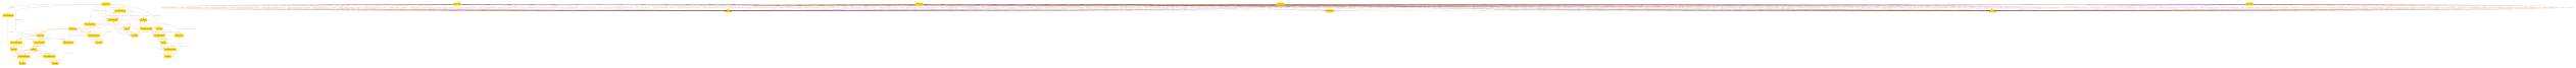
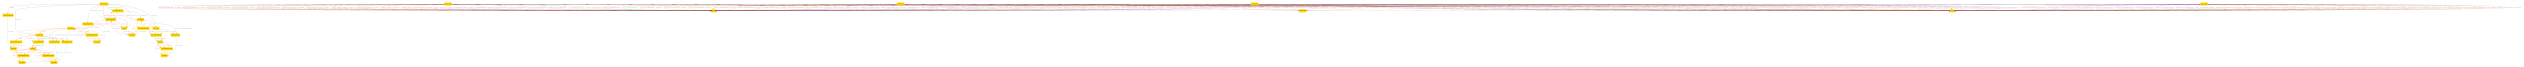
  digraph {
    fontname="IBM Plex Mono"
    fontsize=12
    rankdir=TB
    node [color="#ffd700" fontcolor="#000000" fontname="IBM Plex Mono" fontsize=12 shape=box style="filled, solid"]
    edge [color="#a65628" dir=forward fontcolor="#a65628" fontname="IBM Plex Mono" fontsize=12 style=solid uuid="<Function0, ReturnStatement2>" weight=1]
    n1 [label=AssignStatement uuid=AssignStatement]
    n2 [label=CallExpr1 uuid=CallExpr1]
    n3 [label=Variable5 uuid=Variable5]
    n4 [label=VarDecl uuid=VarDecl]
    n5 [label=Function0 uuid=Function0]
    n6 [label=Variable0 uuid=Variable0]
    n7 [label=Variable1 uuid=Variable1]
    n8 [label=VariableReference2 uuid=VariableReference2]
    n9 [label=VariableReference4 uuid=VariableReference4]
    n10 [label=FormalParameter1 uuid=FormalParameter1]
+   n11 [label=FormalParameter0 uuid=FormalParameter0]
    n12 [label=ReturnStatement2 uuid=ReturnStatement2]
    n13 [label=Variable3 uuid=Variable3]
    n14 [label=Variable4 uuid=Variable4]
    n15 [label=ReturnStatement0 uuid=ReturnStatement0]
    n16 [label=CallExpr0 uuid=CallExpr0]
    n17 [label=Function1 uuid=Function1]
    n18 [label=VariableReference0 uuid=VariableReference0]
    n19 [label=MainFunction2 uuid=FormalParameter2]
    n20 [label=ReturnStatement1 uuid=ReturnStatement1]
    n21 [label=Variable2 uuid=Variable2]
    n22 [label=NotExpr uuid=NotExpr]
    n23 [label=VariableReference1 uuid=VariableReference1]
    n24 [label=AndExpr uuid=AndExpr]
    n25 [label=VariableReference3 uuid=VariableReference3]
    n26 [label=VariableReference5 uuid=VariableReference5]
    n27 [label=MainFunction uuid=MainFunction]
    n28 [label=FormalParameter3 uuid=FormalParameter3]
    n29 [label=FormalParameter4 uuid=FormalParameter4]
    n30 [label=Execution0 uuid=Execution0]
    n31 [label=False uuid=False]
    n32 [label=True uuid=True]
    n33 [label=Undefined uuid=Undefined]
    n34 [label=Execution1 uuid=Execution1]
    n35 [label=Execution2 uuid=Execution2]
    n36 [label=Execution3 uuid=Execution3]
    n1 -> n2 [color="#e41a1c" fontcolor="#e41a1c" label="$exprs" uuid="<AssignStatement, CallExpr1>"]
    n1 -> n2 [color="#e41a1c" fontcolor="#e41a1c" label=assignedValue uuid="<AssignStatement, CallExpr1>"]
    n1 -> n3 [color="#984ea3" fontcolor="#984ea3" label=declaredVar uuid="<AssignStatement, Variable5>"]
    n1 -> n4 [label=predecessor uuid="<AssignStatement, VarDecl>"]
    n1 -> n4 [color="#e41a1c" dir=back fontcolor="#e41a1c" label=successor uuid="<VarDecl, AssignStatement>"]
    n2 -> n5 [color="#ff7f00" fontcolor="#ff7f00" label=function uuid="<CallExpr1, Function0>"]
    n2 -> n6 [color="#ff7f00" fontcolor="#ff7f00" label="$reads" uuid="<CallExpr1, Variable0>"]
    n2 -> n7 [color="#ff7f00" fontcolor="#ff7f00" label="$reads" uuid="<CallExpr1, Variable1>"]
    n2 -> n8 [color="#ff7f00" fontcolor="#ff7f00" label=children uuid="<CallExpr1, VariableReference2>"]
    n2 -> n8 [color="#e41a1c" dir=back fontcolor="#e41a1c" label=parent uuid="<VariableReference2, CallExpr1>"]
    n2 -> n9 [color="#ff7f00" fontcolor="#ff7f00" label=children uuid="<CallExpr1, VariableReference4>"]
    n2 -> n10 [color="#377eb8" fontcolor="#377eb8" label="actuals [VariableReference2]" uuid="<CallExpr1, VariableReference2, FormalParameter1>"]
+   n2 -> n11 [color="#377eb8" fontcolor="#377eb8" label="actuals [VariableReference4]" uuid="<CallExpr1, VariableReference4, FormalParameter0>"]
    n4 -> n3 [color="#377eb8" fontcolor="#377eb8" label=declaredVar uuid="<VarDecl, Variable5>"]
    n5 -> n9 [color="#e41a1c" dir=back fontcolor="#e41a1c" label=parent uuid="<VariableReference4, CallExpr1>"]
    n5 -> n10 [label=formals uuid="<Function0, FormalParameter1>"]
+   n5 -> n11 [label=formals uuid="<Function0, FormalParameter0>"]
    n5 -> n12 [color="#4daf4a" fontcolor="#4daf4a" label="$statements"]
    n5 -> n12 [color="#e41a1c" fontcolor="#e41a1c" label=firstStmt]
    n5 -> n12 [color="#4daf4a" fontcolor="#4daf4a" label=returnStmt]
    n8 -> n6 [color="#ff7f00" fontcolor="#ff7f00" label="$reads" uuid="<VariableReference2, Variable0>"]
    n8 -> n6 [color="#ff7f00" fontcolor="#ff7f00" label=referredVar uuid="<VariableReference2, Variable0>"]
    n9 -> n7 [color="#ff7f00" fontcolor="#ff7f00" label="$reads" uuid="<VariableReference4, Variable1>"]
    n9 -> n7 [color="#ff7f00" fontcolor="#ff7f00" label=referredVar uuid="<VariableReference4, Variable1>"]
    n10 -> n13 [color="#4daf4a" fontcolor="#4daf4a" label=declaredVar uuid="<FormalParameter1, Variable3>"]
+   n11 -> n14 [color="#4daf4a" fontcolor="#4daf4a" label=declaredVar uuid="<FormalParameter0, Variable4>"]
    n12 -> n24 [color="#e41a1c" fontcolor="#e41a1c" label="$exprs" uuid="<ReturnStatement2, AndExpr>"]
    n12 -> n24 [color="#377eb8" fontcolor="#377eb8" label=returnValue uuid="<ReturnStatement2, AndExpr>"]
    n15 -> n1 [label=predecessor uuid="<ReturnStatement0, AssignStatement>"]
    n15 -> n1 [color="#e41a1c" dir=back fontcolor="#e41a1c" label=successor uuid="<AssignStatement, ReturnStatement0>"]
    n15 -> n16 [color="#e41a1c" fontcolor="#e41a1c" label="$exprs" uuid="<ReturnStatement0, CallExpr0>"]
    n15 -> n16 [color="#377eb8" fontcolor="#377eb8" label=returnValue uuid="<ReturnStatement0, CallExpr0>"]
    n16 -> n3 [color="#ff7f00" fontcolor="#ff7f00" label="$reads" uuid="<CallExpr0, Variable5>"]
    n16 -> n17 [color="#ff7f00" fontcolor="#ff7f00" label=function uuid="<CallExpr0, Function1>"]
    n16 -> n18 [color="#ff7f00" fontcolor="#ff7f00" label=children uuid="<CallExpr0, VariableReference0>"]
    n16 -> n18 [color="#e41a1c" dir=back fontcolor="#e41a1c" label=parent uuid="<VariableReference0, CallExpr0>"]
    n16 -> n19 [color="#377eb8" fontcolor="#377eb8" label="actuals [VariableReference0]" uuid="<CallExpr0, VariableReference0, FormalParameter2>"]
    n17 -> n19 [label=formals uuid="<Function1, FormalParameter2>"]
    n17 -> n20 [color="#4daf4a" fontcolor="#4daf4a" label="$statements" uuid="<Function1, ReturnStatement1>"]
    n17 -> n20 [color="#e41a1c" fontcolor="#e41a1c" label=firstStmt uuid="<Function1, ReturnStatement1>"]
    n17 -> n20 [color="#4daf4a" fontcolor="#4daf4a" label=returnStmt uuid="<Function1, ReturnStatement1>"]
    n18 -> n3 [color="#ff7f00" fontcolor="#ff7f00" label="$reads" uuid="<VariableReference0, Variable5>"]
    n18 -> n3 [color="#ff7f00" fontcolor="#ff7f00" label=referredVar uuid="<VariableReference0, Variable5>"]
    n19 -> n21 [color="#4daf4a" fontcolor="#4daf4a" label=declaredVar uuid="<FormalParameter2, Variable2>"]
    n20 -> n22 [color="#e41a1c" fontcolor="#e41a1c" label="$exprs" uuid="<ReturnStatement1, NotExpr>"]
    n20 -> n22 [color="#377eb8" fontcolor="#377eb8" label=returnValue uuid="<ReturnStatement1, NotExpr>"]
    n22 -> n21 [color="#ff7f00" fontcolor="#ff7f00" label="$reads" uuid="<NotExpr, Variable2>"]
    n22 -> n23 [label=child uuid="<NotExpr, VariableReference1>"]
    n22 -> n23 [color="#ff7f00" fontcolor="#ff7f00" label=children uuid="<NotExpr, VariableReference1>"]
    n22 -> n23 [color="#e41a1c" dir=back fontcolor="#e41a1c" label=parent uuid="<VariableReference1, NotExpr>"]
    n23 -> n21 [color="#ff7f00" fontcolor="#ff7f00" label="$reads" uuid="<VariableReference1, Variable2>"]
    n23 -> n21 [color="#ff7f00" fontcolor="#ff7f00" label=referredVar uuid="<VariableReference1, Variable2>"]
    n24 -> n13 [color="#ff7f00" fontcolor="#ff7f00" label="$reads" uuid="<AndExpr, Variable3>"]
    n24 -> n14 [color="#ff7f00" fontcolor="#ff7f00" label="$reads" uuid="<AndExpr, Variable4>"]
    n24 -> n25 [color="#ff7f00" fontcolor="#ff7f00" label=children uuid="<AndExpr, VariableReference3>"]
    n24 -> n25 [color="#e41a1c" dir=back fontcolor="#e41a1c" label=parent uuid="<VariableReference3, AndExpr>"]
    n24 -> n25 [color="#984ea3" fontcolor="#984ea3" label=rightChild uuid="<AndExpr, VariableReference3>"]
    n24 -> n26 [color="#ff7f00" fontcolor="#ff7f00" label=children uuid="<AndExpr, VariableReference5>"]
    n24 -> n26 [color="#984ea3" fontcolor="#984ea3" label=leftChild uuid="<AndExpr, VariableReference5>"]
    n24 -> n26 [color="#e41a1c" dir=back fontcolor="#e41a1c" label=parent uuid="<VariableReference5, AndExpr>"]
    n25 -> n13 [color="#ff7f00" fontcolor="#ff7f00" label="$reads" uuid="<VariableReference3, Variable3>"]
    n25 -> n13 [color="#ff7f00" fontcolor="#ff7f00" label=referredVar uuid="<VariableReference3, Variable3>"]
    n26 -> n14 [color="#ff7f00" fontcolor="#ff7f00" label="$reads" uuid="<VariableReference5, Variable4>"]
    n26 -> n14 [color="#ff7f00" fontcolor="#ff7f00" label=referredVar uuid="<VariableReference5, Variable4>"]
    n27 -> n1 [color="#4daf4a" fontcolor="#4daf4a" label="$statements" uuid="<MainFunction, AssignStatement>"]
    n27 -> n4 [color="#4daf4a" fontcolor="#4daf4a" label="$statements" uuid="<MainFunction, VarDecl>"]
    n27 -> n4 [color="#e41a1c" fontcolor="#e41a1c" label=firstStmt uuid="<MainFunction, VarDecl>"]
    n27 -> n5 [label="$functions" uuid="<MainFunction, Function0>"]
    n27 -> n15 [color="#4daf4a" fontcolor="#4daf4a" label="$statements" uuid="<MainFunction, ReturnStatement0>"]
    n27 -> n15 [color="#4daf4a" fontcolor="#4daf4a" label=returnStmt uuid="<MainFunction, ReturnStatement0>"]
    n27 -> n17 [label="$functions" uuid="<MainFunction, Function1>"]
    n27 -> n28 [label=formals uuid="<MainFunction, FormalParameter3>"]
    n27 -> n29 [label=formals uuid="<MainFunction, FormalParameter4>"]
    n28 -> n7 [color="#4daf4a" fontcolor="#4daf4a" label=declaredVar uuid="<FormalParameter3, Variable1>"]
    n29 -> n6 [color="#4daf4a" fontcolor="#4daf4a" label=declaredVar uuid="<FormalParameter4, Variable0>"]
    n30 -> n31 [color="#984ea3" fontcolor="#984ea3" label="exprValue [AndExpr]" uuid="<Execution0, AndExpr, False>"]
    n30 -> n31 [color="#984ea3" fontcolor="#984ea3" label="exprValue [CallExpr1]" uuid="<Execution0, CallExpr1, False>"]
    n30 -> n31 [color="#984ea3" fontcolor="#984ea3" label="exprValue [VariableReference0]" uuid="<Execution0, VariableReference0, False>"]
    n30 -> n31 [color="#984ea3" fontcolor="#984ea3" label="exprValue [VariableReference1]" uuid="<Execution0, VariableReference1, False>"]
    n30 -> n31 [color="#984ea3" fontcolor="#984ea3" label="exprValue [VariableReference2]" uuid="<Execution0, VariableReference2, False>"]
    n30 -> n31 [color="#984ea3" fontcolor="#984ea3" label="exprValue [VariableReference3]" uuid="<Execution0, VariableReference3, False>"]
    n30 -> n31 [color="#984ea3" fontcolor="#984ea3" label="exprValue [VariableReference4]" uuid="<Execution0, VariableReference4, False>"]
    n30 -> n31 [color="#984ea3" fontcolor="#984ea3" label="exprValue [VariableReference5]" uuid="<Execution0, VariableReference5, False>"]
    n30 -> n31 [color="#4daf4a" fontcolor="#4daf4a" label="inputs [FormalParameter3]" uuid="<Execution0, FormalParameter3, False>"]
    n30 -> n31 [color="#4daf4a" fontcolor="#4daf4a" label="inputs [FormalParameter4]" uuid="<Execution0, FormalParameter4, False>"]
    n30 -> n31 [label="varValue [AssignStatement, Variable0]" uuid="<Execution0, AssignStatement, Variable0, False>"]
    n30 -> n31 [label="varValue [AssignStatement, Variable1]" uuid="<Execution0, AssignStatement, Variable1, False>"]
    n30 -> n31 [label="varValue [ReturnStatement0, Variable0]" uuid="<Execution0, ReturnStatement0, Variable0, False>"]
    n30 -> n31 [label="varValue [ReturnStatement0, Variable1]" uuid="<Execution0, ReturnStatement0, Variable1, False>"]
    n30 -> n31 [label="varValue [ReturnStatement0, Variable5]" uuid="<Execution0, ReturnStatement0, Variable5, False>"]
    n30 -> n31 [label="varValue [ReturnStatement1, Variable1]" uuid="<Execution0, ReturnStatement1, Variable1, False>"]
    n30 -> n31 [label="varValue [ReturnStatement1, Variable2]" uuid="<Execution0, ReturnStatement1, Variable2, False>"]
    n30 -> n31 [label="varValue [ReturnStatement2, Variable3]" uuid="<Execution0, ReturnStatement2, Variable3, False>"]
    n30 -> n31 [label="varValue [ReturnStatement2, Variable4]" uuid="<Execution0, ReturnStatement2, Variable4, False>"]
    n30 -> n31 [label="varValue [VarDecl, Variable0]" uuid="<Execution0, VarDecl, Variable0, False>"]
    n30 -> n31 [label="varValue [VarDecl, Variable1]" uuid="<Execution0, VarDecl, Variable1, False>"]
    n30 -> n32 [color="#984ea3" fontcolor="#984ea3" label="exprValue [CallExpr0]" uuid="<Execution0, CallExpr0, True>"]
    n30 -> n32 [color="#984ea3" fontcolor="#984ea3" label="exprValue [NotExpr]" uuid="<Execution0, NotExpr, True>"]
    n30 -> n32 [label="varValue [ReturnStatement1, Variable4]" uuid="<Execution0, ReturnStatement1, Variable4, True>"]
    n30 -> n32 [label="varValue [ReturnStatement2, Variable1]" uuid="<Execution0, ReturnStatement2, Variable1, True>"]
    n30 -> n32 [label="varValue [ReturnStatement2, Variable2]" uuid="<Execution0, ReturnStatement2, Variable2, True>"]
    n30 -> n33 [label="varValue [AssignStatement, Variable5]" uuid="<Execution0, AssignStatement, Variable5, Undefined>"]
    n34 -> n31 [color="#984ea3" fontcolor="#984ea3" label="exprValue [AndExpr]" uuid="<Execution1, AndExpr, False>"]
    n34 -> n31 [color="#984ea3" fontcolor="#984ea3" label="exprValue [CallExpr1]" uuid="<Execution1, CallExpr1, False>"]
    n34 -> n31 [color="#984ea3" fontcolor="#984ea3" label="exprValue [VariableReference0]" uuid="<Execution1, VariableReference0, False>"]
    n34 -> n31 [color="#984ea3" fontcolor="#984ea3" label="exprValue [VariableReference1]" uuid="<Execution1, VariableReference1, False>"]
    n34 -> n31 [color="#984ea3" fontcolor="#984ea3" label="exprValue [VariableReference2]" uuid="<Execution1, VariableReference2, False>"]
    n34 -> n31 [color="#984ea3" fontcolor="#984ea3" label="exprValue [VariableReference3]" uuid="<Execution1, VariableReference3, False>"]
    n34 -> n31 [color="#4daf4a" fontcolor="#4daf4a" label="inputs [FormalParameter4]" uuid="<Execution1, FormalParameter4, False>"]
    n34 -> n31 [label="varValue [AssignStatement, Variable0]" uuid="<Execution1, AssignStatement, Variable0, False>"]
    n34 -> n31 [label="varValue [ReturnStatement0, Variable0]" uuid="<Execution1, ReturnStatement0, Variable0, False>"]
    n34 -> n31 [label="varValue [ReturnStatement0, Variable5]" uuid="<Execution1, ReturnStatement0, Variable5, False>"]
    n34 -> n31 [label="varValue [ReturnStatement1, Variable1]" uuid="<Execution1, ReturnStatement1, Variable1, False>"]
    n34 -> n31 [label="varValue [ReturnStatement1, Variable2]" uuid="<Execution1, ReturnStatement1, Variable2, False>"]
    n34 -> n31 [label="varValue [ReturnStatement2, Variable2]" uuid="<Execution1, ReturnStatement2, Variable2, False>"]
    n34 -> n31 [label="varValue [ReturnStatement2, Variable3]" uuid="<Execution1, ReturnStatement2, Variable3, False>"]
    n34 -> n31 [label="varValue [VarDecl, Variable0]" uuid="<Execution1, VarDecl, Variable0, False>"]
    n34 -> n32 [color="#984ea3" fontcolor="#984ea3" label="exprValue [CallExpr0]" uuid="<Execution1, CallExpr0, True>"]
    n34 -> n32 [color="#984ea3" fontcolor="#984ea3" label="exprValue [NotExpr]" uuid="<Execution1, NotExpr, True>"]
    n34 -> n32 [color="#984ea3" fontcolor="#984ea3" label="exprValue [VariableReference4]" uuid="<Execution1, VariableReference4, True>"]
    n34 -> n32 [color="#984ea3" fontcolor="#984ea3" label="exprValue [VariableReference5]" uuid="<Execution1, VariableReference5, True>"]
    n34 -> n32 [color="#377eb8" fontcolor="#377eb8" label="inputs [FormalParameter3]" uuid="<Execution1, FormalParameter3, True>"]
    n34 -> n32 [label="varValue [AssignStatement, Variable1]" uuid="<Execution1, AssignStatement, Variable1, True>"]
    n34 -> n32 [label="varValue [ReturnStatement0, Variable1]" uuid="<Execution1, ReturnStatement0, Variable1, True>"]
    n34 -> n32 [label="varValue [ReturnStatement1, Variable3]" uuid="<Execution1, ReturnStatement1, Variable3, True>"]
    n34 -> n32 [label="varValue [ReturnStatement1, Variable4]" uuid="<Execution1, ReturnStatement1, Variable4, True>"]
    n34 -> n32 [label="varValue [ReturnStatement2, Variable1]" uuid="<Execution1, ReturnStatement2, Variable1, True>"]
    n34 -> n32 [label="varValue [ReturnStatement2, Variable4]" uuid="<Execution1, ReturnStatement2, Variable4, True>"]
    n34 -> n32 [label="varValue [VarDecl, Variable1]" uuid="<Execution1, VarDecl, Variable1, True>"]
    n34 -> n33 [label="varValue [AssignStatement, Variable5]" uuid="<Execution1, AssignStatement, Variable5, Undefined>"]
    n34 -> n33 [label="varValue [ReturnStatement1, Variable5]" uuid="<Execution1, ReturnStatement1, Variable5, Undefined>"]
    n35 -> n31 [color="#984ea3" fontcolor="#984ea3" label="exprValue [AndExpr]" uuid="<Execution2, AndExpr, False>"]
    n35 -> n31 [color="#984ea3" fontcolor="#984ea3" label="exprValue [CallExpr1]" uuid="<Execution2, CallExpr1, False>"]
    n35 -> n31 [color="#984ea3" fontcolor="#984ea3" label="exprValue [VariableReference0]" uuid="<Execution2, VariableReference0, False>"]
    n35 -> n31 [color="#984ea3" fontcolor="#984ea3" label="exprValue [VariableReference1]" uuid="<Execution2, VariableReference1, False>"]
    n35 -> n31 [color="#984ea3" fontcolor="#984ea3" label="exprValue [VariableReference4]" uuid="<Execution2, VariableReference4, False>"]
    n35 -> n31 [color="#984ea3" fontcolor="#984ea3" label="exprValue [VariableReference5]" uuid="<Execution2, VariableReference5, False>"]
    n35 -> n31 [color="#4daf4a" fontcolor="#4daf4a" label="inputs [FormalParameter3]" uuid="<Execution2, FormalParameter3, False>"]
    n35 -> n31 [label="varValue [AssignStatement, Variable1]" uuid="<Execution2, AssignStatement, Variable1, False>"]
    n35 -> n31 [label="varValue [ReturnStatement0, Variable1]" uuid="<Execution2, ReturnStatement0, Variable1, False>"]
    n35 -> n31 [label="varValue [ReturnStatement0, Variable5]" uuid="<Execution2, ReturnStatement0, Variable5, False>"]
    n35 -> n31 [label="varValue [ReturnStatement1, Variable2]" uuid="<Execution2, ReturnStatement1, Variable2, False>"]
    n35 -> n31 [label="varValue [ReturnStatement2, Variable2]" uuid="<Execution2, ReturnStatement2, Variable2, False>"]
    n35 -> n31 [label="varValue [ReturnStatement2, Variable4]" uuid="<Execution2, ReturnStatement2, Variable4, False>"]
    n35 -> n31 [label="varValue [VarDecl, Variable1]" uuid="<Execution2, VarDecl, Variable1, False>"]
    n35 -> n32 [color="#984ea3" fontcolor="#984ea3" label="exprValue [CallExpr0]" uuid="<Execution2, CallExpr0, True>"]
    n35 -> n32 [color="#984ea3" fontcolor="#984ea3" label="exprValue [NotExpr]" uuid="<Execution2, NotExpr, True>"]
    n35 -> n32 [color="#984ea3" fontcolor="#984ea3" label="exprValue [VariableReference2]" uuid="<Execution2, VariableReference2, True>"]
    n35 -> n32 [color="#984ea3" fontcolor="#984ea3" label="exprValue [VariableReference3]" uuid="<Execution2, VariableReference3, True>"]
    n35 -> n32 [color="#377eb8" fontcolor="#377eb8" label="inputs [FormalParameter4]" uuid="<Execution2, FormalParameter4, True>"]
    n35 -> n32 [label="varValue [AssignStatement, Variable0]" uuid="<Execution2, AssignStatement, Variable0, True>"]
    n35 -> n32 [label="varValue [ReturnStatement0, Variable0]" uuid="<Execution2, ReturnStatement0, Variable0, True>"]
    n35 -> n32 [label="varValue [ReturnStatement1, Variable1]" uuid="<Execution2, ReturnStatement1, Variable1, True>"]
    n35 -> n32 [label="varValue [ReturnStatement1, Variable3]" uuid="<Execution2, ReturnStatement1, Variable3, True>"]
    n35 -> n32 [label="varValue [ReturnStatement1, Variable4]" uuid="<Execution2, ReturnStatement1, Variable4, True>"]
    n35 -> n32 [label="varValue [ReturnStatement2, Variable1]" uuid="<Execution2, ReturnStatement2, Variable1, True>"]
    n35 -> n32 [label="varValue [ReturnStatement2, Variable3]" uuid="<Execution2, ReturnStatement2, Variable3, True>"]
    n35 -> n32 [label="varValue [VarDecl, Variable0]" uuid="<Execution2, VarDecl, Variable0, True>"]
    n35 -> n33 [label="varValue [AssignStatement, Variable5]" uuid="<Execution2, AssignStatement, Variable5, Undefined>"]
    n36 -> n31 [color="#984ea3" fontcolor="#984ea3" label="exprValue [CallExpr0]" uuid="<Execution3, CallExpr0, False>"]
    n36 -> n31 [color="#984ea3" fontcolor="#984ea3" label="exprValue [NotExpr]" uuid="<Execution3, NotExpr, False>"]
    n36 -> n31 [label="varValue [ReturnStatement1, Variable4]" uuid="<Execution3, ReturnStatement1, Variable4, False>"]
    n36 -> n32 [color="#984ea3" fontcolor="#984ea3" label="exprValue [AndExpr]" uuid="<Execution3, AndExpr, True>"]
    n36 -> n32 [color="#984ea3" fontcolor="#984ea3" label="exprValue [CallExpr1]" uuid="<Execution3, CallExpr1, True>"]
    n36 -> n32 [color="#984ea3" fontcolor="#984ea3" label="exprValue [VariableReference0]" uuid="<Execution3, VariableReference0, True>"]
    n36 -> n32 [color="#984ea3" fontcolor="#984ea3" label="exprValue [VariableReference1]" uuid="<Execution3, VariableReference1, True>"]
    n36 -> n32 [color="#984ea3" fontcolor="#984ea3" label="exprValue [VariableReference2]" uuid="<Execution3, VariableReference2, True>"]
    n36 -> n32 [color="#984ea3" fontcolor="#984ea3" label="exprValue [VariableReference3]" uuid="<Execution3, VariableReference3, True>"]
    n36 -> n32 [color="#984ea3" fontcolor="#984ea3" label="exprValue [VariableReference4]" uuid="<Execution3, VariableReference4, True>"]
    n36 -> n32 [color="#984ea3" fontcolor="#984ea3" label="exprValue [VariableReference5]" uuid="<Execution3, VariableReference5, True>"]
    n36 -> n32 [color="#377eb8" fontcolor="#377eb8" label="inputs [FormalParameter3]" uuid="<Execution3, FormalParameter3, True>"]
    n36 -> n32 [color="#377eb8" fontcolor="#377eb8" label="inputs [FormalParameter4]" uuid="<Execution3, FormalParameter4, True>"]
    n36 -> n32 [label="varValue [AssignStatement, Variable0]" uuid="<Execution3, AssignStatement, Variable0, True>"]
    n36 -> n32 [label="varValue [AssignStatement, Variable1]" uuid="<Execution3, AssignStatement, Variable1, True>"]
    n36 -> n32 [label="varValue [ReturnStatement0, Variable0]" uuid="<Execution3, ReturnStatement0, Variable0, True>"]
    n36 -> n32 [label="varValue [ReturnStatement0, Variable1]" uuid="<Execution3, ReturnStatement0, Variable1, True>"]
    n36 -> n32 [label="varValue [ReturnStatement0, Variable5]" uuid="<Execution3, ReturnStatement0, Variable5, True>"]
    n36 -> n32 [label="varValue [ReturnStatement1, Variable1]" uuid="<Execution3, ReturnStatement1, Variable1, True>"]
    n36 -> n32 [label="varValue [ReturnStatement1, Variable2]" uuid="<Execution3, ReturnStatement1, Variable2, True>"]
    n36 -> n32 [label="varValue [ReturnStatement1, Variable3]" uuid="<Execution3, ReturnStatement1, Variable3, True>"]
    n36 -> n32 [label="varValue [ReturnStatement2, Variable1]" uuid="<Execution3, ReturnStatement2, Variable1, True>"]
    n36 -> n32 [label="varValue [ReturnStatement2, Variable3]" uuid="<Execution3, ReturnStatement2, Variable3, True>"]
    n36 -> n32 [label="varValue [ReturnStatement2, Variable4]" uuid="<Execution3, ReturnStatement2, Variable4, True>"]
    n36 -> n32 [label="varValue [VarDecl, Variable0]" uuid="<Execution3, VarDecl, Variable0, True>"]
    n36 -> n32 [label="varValue [VarDecl, Variable1]" uuid="<Execution3, VarDecl, Variable1, True>"]
    n36 -> n33 [label="varValue [AssignStatement, Variable5]" uuid="<Execution3, AssignStatement, Variable5, Undefined>"]
    n36 -> n33 [label="varValue [ReturnStatement1, Variable5]" uuid="<Execution3, ReturnStatement1, Variable5, Undefined>"]
  }
